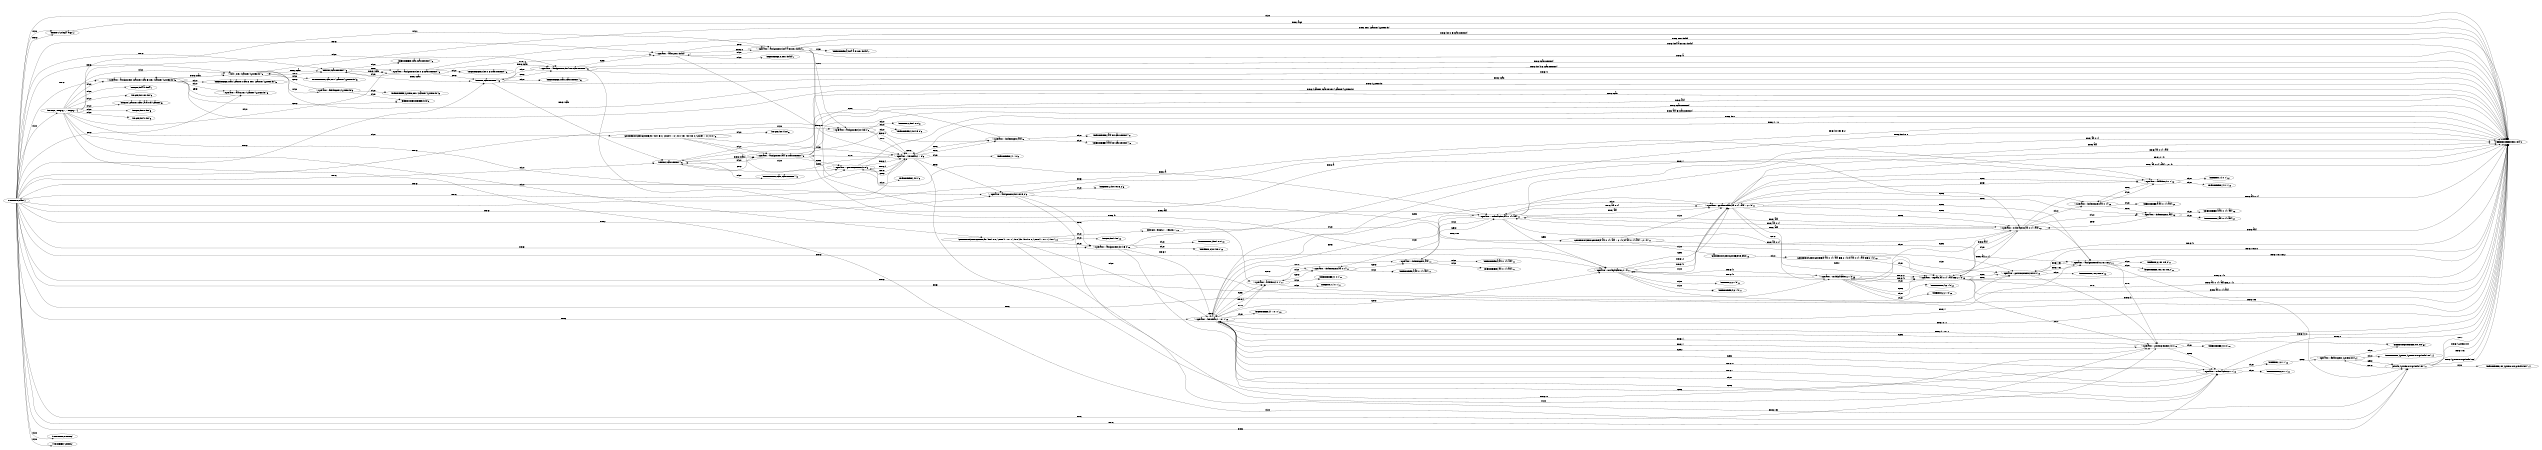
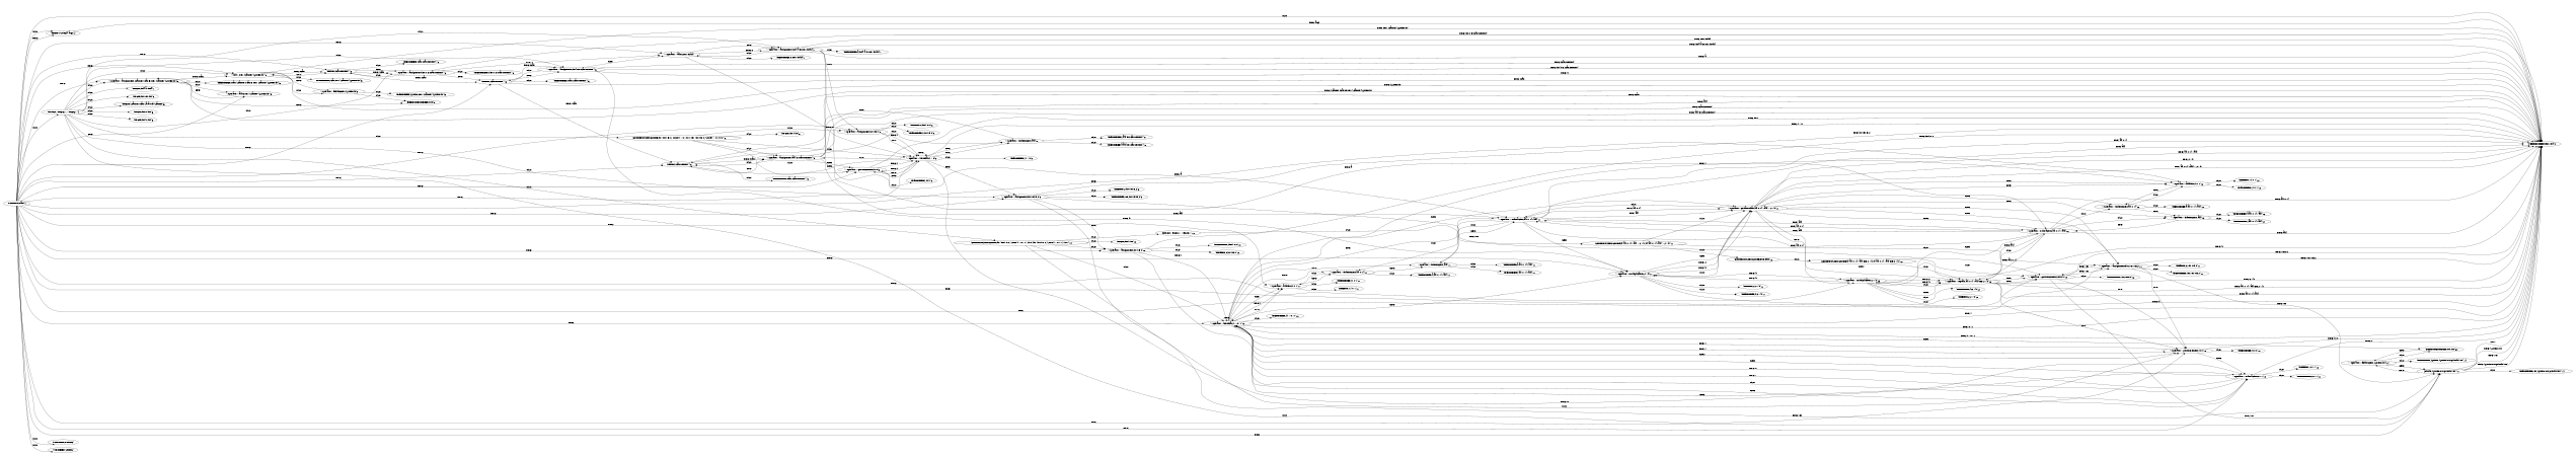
  digraph {
    rankdir=LR
    edge [arrowhead=box]
    n1 [label=<(METHOD,main)<SUB>4</SUB>>]
    n2 [label=<(PARAM,String[] args)<SUB>4</SUB>>]
    n3 [label=<(BLOCK,&lt;empty&gt;,&lt;empty&gt;)<SUB>4</SUB>>]
    n4 [label=<(&lt;operator&gt;.assignment,Scanner scan = new Scanner(System.in))<SUB>5</SUB>>]
    n5 [label=<(&lt;operator&gt;.alloc,new Scanner(System.in))<SUB>5</SUB>>]
    n6 [label=<(&lt;init&gt;,new Scanner(System.in))<SUB>5</SUB>>]
    n7 [label=<(nextInt,scan.nextInt())<SUB>6</SUB>>]
    n8 [label=<(nextInt,scan.nextInt())<SUB>6</SUB>>]
    n9 [label=<(&lt;operator&gt;.alloc,new int[n])>]
    n10 [label=<(&lt;operator&gt;.assignment,int i = 0)<SUB>8</SUB>>]
    n11 [label=<(&lt;operator&gt;.lessThan,i &lt; n)<SUB>8</SUB>>]
    n12 [label=<(&lt;operator&gt;.postIncrement,i++)<SUB>8</SUB>>]
    n13 [label=<(nextInt,scan.nextInt())<SUB>8</SUB>>]
    n14 [label=<(&lt;operator&gt;.assignment,int res = 2)<SUB>9</SUB>>]
    n15 [label=<(&lt;operator&gt;.assignment,int i = 0)<SUB>10</SUB>>]
    n16 [label=<(&lt;operator&gt;.lessThan,i &lt; n - 1)<SUB>10</SUB>>]
    n17 [label=<(&lt;operator&gt;.subtraction,n - 1)<SUB>10</SUB>>]
    n18 [label=<(&lt;operator&gt;.postIncrement,i++)<SUB>10</SUB>>]
    n19 [label=<(&lt;operator&gt;.addition,i + 1)<SUB>11</SUB>>]
    n20 [label=<(&lt;operator&gt;.multiplication,2 * k)<SUB>11</SUB>>]
    n21 [label=<(&lt;operator&gt;.assignmentPlus,res += 2)<SUB>11</SUB>>]
    n22 [label=<(&lt;operator&gt;.addition,i + 1)<SUB>12</SUB>>]
    n23 [label=<(&lt;operator&gt;.multiplication,2 * k)<SUB>12</SUB>>]
    n24 [label=<(&lt;operator&gt;.postIncrement,res++)<SUB>12</SUB>>]
    n25 [label=<(println,System.out.println(res))<SUB>11</SUB>>]
    n26 [label=<(MODIFIER,PUBLIC)>]
    n27 [label=<(MODIFIER,STATIC)>]
    n28 [label=<(METHOD_RETURN,void)<SUB>4</SUB>>]
    n29 [label=<(LOCAL,Scanner scan: java.util.Scanner)<SUB>5</SUB>>]
    n30 [label=<(LOCAL,int n: int)<SUB>6</SUB>>]
    n31 [label=<(LOCAL,int k: int)<SUB>6</SUB>>]
    n32 [label=<(&lt;operator&gt;.assignment,int n = scan.nextInt())<SUB>6</SUB>>]
    n33 [label=<(&lt;operator&gt;.assignment,int k = scan.nextInt())<SUB>6</SUB>>]
    n34 [label=<(LOCAL,int[] a: int[])<SUB>7</SUB>>]
    n35 [label=<(&lt;operator&gt;.assignment,int[] a = new int[n])<SUB>7</SUB>>]
    n36 [label=<(CONTROL_STRUCTURE,for (int i = 0; Some(i &lt; n); i++),for (int i = 0; Some(i &lt; n); i++))<SUB>8</SUB>>]
    n37 [label=<(LOCAL,int res: int)<SUB>9</SUB>>]
    n38 [label=<(CONTROL_STRUCTURE,for (int i = 0; Some(i &lt; n - 1); i++),for (int i = 0; Some(i &lt; n - 1); i++))<SUB>10</SUB>>]
    n39 [label=<(IDENTIFIER,scan,Scanner scan = new Scanner(System.in))<SUB>5</SUB>>]
    n40 [label=<(FIELD_IDENTIFIER,in,in)<SUB>5</SUB>>]
    n41 [label=<(IDENTIFIER,scan,new Scanner(System.in))<SUB>5</SUB>>]
    n42 [label=<(&lt;operator&gt;.fieldAccess,System.in)<SUB>5</SUB>>]
    n43 [label=<(IDENTIFIER,scan,scan.nextInt())<SUB>6</SUB>>]
    n44 [label=<(IDENTIFIER,scan,scan.nextInt())<SUB>6</SUB>>]
    n45 [label=<(IDENTIFIER,n,new int[n])<SUB>7</SUB>>]
    n46 [label=<(IDENTIFIER,i,int i = 0)<SUB>8</SUB>>]
    n47 [label=<(LITERAL,0,int i = 0)<SUB>8</SUB>>]
    n48 [label=<(&lt;operator&gt;.assignment,a[i] = scan.nextInt())<SUB>8</SUB>>]
    n49 [label=<(IDENTIFIER,i,i &lt; n)<SUB>8</SUB>>]
    n50 [label=<(&lt;operator&gt;.indexAccess,a[i])<SUB>8</SUB>>]
    n51 [label=<(IDENTIFIER,i,i++)<SUB>8</SUB>>]
    n52 [label=<(IDENTIFIER,scan,scan.nextInt())<SUB>8</SUB>>]
+   n53 [label=<(IDENTIFIER,res,int res = 2)<SUB>9</SUB>>]
    n54 [label=<(LITERAL,2,int res = 2)<SUB>9</SUB>>]
    n55 [label=<(IDENTIFIER,i,int i = 0)<SUB>10</SUB>>]
    n56 [label=<(LITERAL,0,int i = 0)<SUB>10</SUB>>]
    n57 [label=<(&lt;operator&gt;.subtraction,a[i + 1] - a[i])<SUB>11</SUB>>]
    n58 [label=<(IDENTIFIER,i,i &lt; n - 1)<SUB>10</SUB>>]
    n59 [label=<(&lt;operator&gt;.greaterThan,a[i + 1] - a[i] &gt; 2 * k)<SUB>11</SUB>>]
    n60 [label=<(&lt;operator&gt;.indexAccess,a[i + 1])<SUB>11</SUB>>]
    n61 [label=<(&lt;operator&gt;.indexAccess,a[i])<SUB>11</SUB>>]
    n62 [label=<(FIELD_IDENTIFIER,out,out)<SUB>54</SUB>>]
    n63 [label=<(IDENTIFIER,n,n - 1)<SUB>10</SUB>>]
    n64 [label=<(LITERAL,1,n - 1)<SUB>10</SUB>>]
    n65 [label=<(IDENTIFIER,i,i++)<SUB>10</SUB>>]
    n66 [label=<(IDENTIFIER,i,i + 1)<SUB>11</SUB>>]
    n67 [label=<(LITERAL,1,i + 1)<SUB>11</SUB>>]
    n68 [label=<(LITERAL,2,2 * k)<SUB>11</SUB>>]
    n69 [label=<(IDENTIFIER,k,2 * k)<SUB>11</SUB>>]
    n70 [label=<(IDENTIFIER,res,res += 2)<SUB>11</SUB>>]
    n71 [label=<(LITERAL,2,res += 2)<SUB>11</SUB>>]
    n72 [label=<(&lt;operator&gt;.indexAccess,a[i + 1])<SUB>12</SUB>>]
    n73 [label=<(IDENTIFIER,i,i + 1)<SUB>12</SUB>>]
    n74 [label=<(LITERAL,1,i + 1)<SUB>12</SUB>>]
    n75 [label=<(&lt;operator&gt;.equals,a[i + 1] - a[i] == 2 * k)<SUB>12</SUB>>]
    n76 [label=<(LITERAL,2,2 * k)<SUB>12</SUB>>]
    n77 [label=<(IDENTIFIER,k,2 * k)<SUB>12</SUB>>]
    n78 [label=<(IDENTIFIER,res,res++)<SUB>12</SUB>>]
    n79 [label=<(&lt;operator&gt;.fieldAccess,System.out)<SUB>14</SUB>>]
    n80 [label=<(IDENTIFIER,res,System.out.println(res))<SUB>14</SUB>>]
    n81 [label=<(IDENTIFIER,n,int n = scan.nextInt())<SUB>6</SUB>>]
    n82 [label=<(IDENTIFIER,a,int[] a = new int[n])<SUB>7</SUB>>]
    n83 [label=<(&lt;operator&gt;.subtraction,a[i + 1] - a[i])<SUB>12</SUB>>]
    n84 [label=<(LOCAL,int i: int)<SUB>8</SUB>>]
    n85 [label=<(LOCAL,int i: int)<SUB>10</SUB>>]
    n86 [label=<(BLOCK,&lt;empty&gt;,&lt;empty&gt;)<SUB>10</SUB>>]
    n87 [label=<(IDENTIFIER,System,new Scanner(System.in))<SUB>5</SUB>>]
    n88 [label=<(&lt;operator&gt;.indexAccess,a[i])<SUB>12</SUB>>]
    n89 [label=<(IDENTIFIER,a,a[i] = scan.nextInt())<SUB>8</SUB>>]
    n90 [label=<(IDENTIFIER,i,a[i] = scan.nextInt())<SUB>8</SUB>>]
    n91 [label=<(CONTROL_STRUCTURE,if (a[i + 1] - a[i] &gt; 2 * k),if (a[i + 1] - a[i] &gt; 2 * k))<SUB>11</SUB>>]
    n92 [label=<(IDENTIFIER,a,a[i + 1] - a[i])<SUB>11</SUB>>]
    n93 [label=<(IDENTIFIER,a,a[i + 1] - a[i])<SUB>11</SUB>>]
    n94 [label=<(IDENTIFIER,i,a[i + 1] - a[i])<SUB>11</SUB>>]
    n95 [label=<(CONTROL_STRUCTURE,else,else)<SUB>12</SUB>>]
    n96 [label=<(CONTROL_STRUCTURE,if (a[i + 1] - a[i] == 2 * k),if (a[i + 1] - a[i] == 2 * k))<SUB>12</SUB>>]
    n97 [label=<(IDENTIFIER,a,a[i + 1] - a[i])<SUB>12</SUB>>]
    n98 [label=<(IDENTIFIER,a,a[i + 1] - a[i])<SUB>12</SUB>>]
    n99 [label=<(IDENTIFIER,i,a[i + 1] - a[i])<SUB>12</SUB>>]
    n100 [label=<(IDENTIFIER,System,System.out.println(res))<SUB>14</SUB>>]
    n1 -> n2 [label="AST: "]
    n1 -> n2 [arrowhead=dot label="DDG: "]
    n1 -> n3 [arrowhead=dot label="AST: "]
    n1 -> n4 [label="DDG: "]
    n1 -> n5 [label="CFG: "]
    n1 -> n6 [label="DDG: "]
    n1 -> n7 [arrowhead=dot label="DDG: "]
    n1 -> n8 [label="DDG: "]
    n1 -> n9 [label="DDG: "]
    n1 -> n10 [label="DDG: "]
    n1 -> n11 [label="DDG: "]
    n1 -> n12 [label="DDG: "]
    n1 -> n13 [label="DDG: "]
    n1 -> n14 [label="DDG: "]
    n1 -> n15 [label="DDG: "]
    n1 -> n16 [arrowhead=dot label="DDG: "]
    n1 -> n17 [label="DDG: "]
    n1 -> n18 [arrowhead=dot label="DDG: "]
    n1 -> n19 [label="DDG: "]
    n1 -> n20 [arrowhead=dot label="DDG: "]
    n1 -> n21 [arrowhead=dot label="DDG: "]
    n1 -> n22 [arrowhead=dot label="DDG: "]
    n1 -> n23 [arrowhead=dot label="DDG: "]
    n1 -> n24 [arrowhead=dot label="DDG: "]
    n1 -> n25 [arrowhead=dot label="DDG: "]
    n1 -> n26 [arrowhead=dot label="AST: "]
    n1 -> n27 [arrowhead=dot label="AST: "]
    n1 -> n28 [arrowhead=dot label="AST: "]
    n2 -> n28 [arrowhead=dot label="DDG: args"]
    n3 -> n4 [label="AST: "]
    n3 -> n6 [label="AST: "]
    n3 -> n14 [arrowhead=dot label="AST: "]
    n3 -> n25 [arrowhead=dot label="AST: "]
    n3 -> n29 [arrowhead=dot label="AST: "]
    n3 -> n30 [arrowhead=dot label="AST: "]
    n3 -> n31 [label="AST: "]
    n3 -> n32 [arrowhead=dot label="AST: "]
    n3 -> n33 [label="AST: "]
    n3 -> n34 [arrowhead=dot label="AST: "]
    n3 -> n35 [label="AST: "]
    n3 -> n36 [arrowhead=dot label="AST: "]
    n3 -> n37 [label="AST: "]
    n3 -> n38 [label="AST: "]
    n4 -> n5 [arrowhead=dot label="AST: "]
    n4 -> n6 [label="DDG: scan"]
    n4 -> n28 [label="DDG: Scanner scan = new Scanner(System.in)"]
    n4 -> n39 [arrowhead=dot label="AST: "]
    n4 -> n40 [label="CFG: "]
    n5 -> n4 [label="CFG: "]
    n6 -> n7 [label="CFG: "]
    n6 -> n7 [arrowhead=dot label="DDG: scan"]
    n6 -> n28 [label="DDG: System.in"]
    n6 -> n28 [label="DDG: new Scanner(System.in)"]
    n6 -> n41 [arrowhead=dot label="AST: "]
    n6 -> n42 [arrowhead=dot label="AST: "]
    n7 -> n8 [arrowhead=dot label="DDG: scan"]
    n7 -> n32 [arrowhead=dot label="CFG: "]
    n7 -> n32 [label="DDG: scan"]
    n7 -> n43 [label="AST: "]
    n8 -> n13 [label="DDG: scan"]
    n8 -> n28 [label="DDG: scan"]
    n8 -> n33 [label="CFG: "]
    n8 -> n33 [arrowhead=dot label="DDG: scan"]
    n8 -> n44 [label="AST: "]
    n9 -> n11 [label="DDG: n"]
    n9 -> n35 [label="CFG: "]
    n9 -> n35 [arrowhead=dot label="DDG: n"]
    n9 -> n45 [arrowhead=dot label="AST: "]
    n10 -> n11 [label="CFG: "]
    n10 -> n11 [arrowhead=dot label="DDG: i"]
    n10 -> n46 [label="AST: "]
    n10 -> n47 [label="AST: "]
    n11 -> n11 [label="CDG: "]
    n11 -> n12 [arrowhead=dot label="DDG: i"]
    n11 -> n12 [arrowhead=dot label="CDG: "]
    n11 -> n13 [arrowhead=dot label="CDG: "]
    n11 -> n14 [label="CFG: "]
    n11 -> n17 [arrowhead=dot label="DDG: n"]
    n11 -> n28 [arrowhead=dot label="DDG: i &lt; n"]
    n11 -> n48 [arrowhead=dot label="CDG: "]
    n11 -> n49 [arrowhead=dot label="AST: "]
    n11 -> n50 [label="CFG: "]
    n11 -> n50 [arrowhead=dot label="CDG: "]
    n12 -> n11 [arrowhead=dot label="CFG: "]
    n12 -> n11 [label="DDG: i"]
    n12 -> n28 [arrowhead=dot label="DDG: i++"]
    n12 -> n51 [arrowhead=dot label="AST: "]
    n13 -> n28 [arrowhead=dot label="DDG: scan"]
    n13 -> n48 [label="CFG: "]
    n13 -> n48 [label="DDG: scan"]
    n13 -> n52 [arrowhead=dot label="AST: "]
    n14 -> n15 [label="CFG: "]
    n14 -> n24 [arrowhead=dot label="DDG: res"]
    n14 -> n25 [arrowhead=dot label="DDG: res"]
    n14 -> n28 [arrowhead=dot label="DDG: int res = 2"]
+   n14 -> n53 [label="AST: "]
    n14 -> n54 [label="AST: "]
    n15 -> n16 [arrowhead=dot label="DDG: i"]
    n15 -> n17 [arrowhead=dot label="CFG: "]
    n15 -> n28 [arrowhead=dot label="DDG: int i = 0"]
    n15 -> n55 [arrowhead=dot label="AST: "]
    n15 -> n56 [label="AST: "]
    n16 -> n16 [label="CDG: "]
    n16 -> n17 [arrowhead=dot label="AST: "]
    n16 -> n17 [label="CDG: "]
    n16 -> n18 [arrowhead=dot label="DDG: i"]
    n16 -> n18 [arrowhead=dot label="CDG: "]
    n16 -> n19 [label="CFG: "]
    n16 -> n19 [label="DDG: i"]
    n16 -> n19 [arrowhead=dot label="CDG: "]
    n16 -> n20 [label="CDG: "]
    n16 -> n22 [label="DDG: i"]
    n16 -> n28 [label="DDG: i"]
    n16 -> n28 [arrowhead=dot label="DDG: n - 1"]
    n16 -> n28 [arrowhead=dot label="DDG: i &lt; n - 1"]
    n16 -> n57 [arrowhead=dot label="CDG: "]
    n16 -> n58 [arrowhead=dot label="AST: "]
    n16 -> n59 [arrowhead=dot label="CDG: "]
    n16 -> n60 [arrowhead=dot label="CDG: "]
    n16 -> n61 [arrowhead=dot label="CDG: "]
    n16 -> n62 [label="CFG: "]
    n17 -> n16 [label="CFG: "]
    n17 -> n16 [label="DDG: n"]
    n17 -> n16 [label="DDG: 1"]
    n17 -> n28 [arrowhead=dot label="DDG: n"]
    n17 -> n63 [label="AST: "]
    n17 -> n64 [label="AST: "]
    n18 -> n16 [arrowhead=dot label="DDG: i"]
    n18 -> n17 [label="CFG: "]
    n18 -> n28 [arrowhead=dot label="DDG: i++"]
    n18 -> n65 [label="AST: "]
    n19 -> n60 [label="CFG: "]
    n19 -> n66 [label="AST: "]
    n19 -> n67 [arrowhead=dot label="AST: "]
    n20 -> n23 [arrowhead=dot label="DDG: k"]
    n20 -> n28 [arrowhead=dot label="DDG: k"]
    n20 -> n59 [arrowhead=dot label="CFG: "]
    n20 -> n59 [label="DDG: 2"]
    n20 -> n59 [label="DDG: k"]
    n20 -> n68 [arrowhead=dot label="AST: "]
    n20 -> n69 [label="AST: "]
    n21 -> n18 [arrowhead=dot label="CFG: "]
    n21 -> n24 [label="DDG: res"]
    n21 -> n25 [label="DDG: res"]
    n21 -> n28 [arrowhead=dot label="DDG: res += 2"]
    n21 -> n70 [arrowhead=dot label="AST: "]
    n21 -> n71 [arrowhead=dot label="AST: "]
    n22 -> n72 [label="CFG: "]
    n22 -> n73 [arrowhead=dot label="AST: "]
    n22 -> n74 [label="AST: "]
    n23 -> n20 [label="DDG: k"]
    n23 -> n28 [arrowhead=dot label="DDG: k"]
    n23 -> n75 [label="CFG: "]
    n23 -> n75 [label="DDG: 2"]
    n23 -> n75 [label="DDG: k"]
    n23 -> n76 [arrowhead=dot label="AST: "]
    n23 -> n77 [label="AST: "]
    n24 -> n18 [label="CFG: "]
    n24 -> n21 [label="DDG: res"]
+   n24 -> n25 [arrowhead=dot label="DDG: res"]
    n24 -> n28 [arrowhead=dot label="DDG: res++"]
    n24 -> n78 [arrowhead=dot label="AST: "]
    n25 -> n28 [arrowhead=dot label="CFG: "]
    n25 -> n28 [label="DDG: System.out"]
    n25 -> n28 [arrowhead=dot label="DDG: res"]
    n25 -> n28 [label="DDG: System.out.println(res)"]
    n25 -> n79 [arrowhead=dot label="CDG: "]
    n25 -> n80 [arrowhead=dot label="AST: "]
    n32 -> n7 [arrowhead=dot label="AST: "]
    n32 -> n8 [arrowhead=dot label="CFG: "]
    n32 -> n9 [label="DDG: n"]
    n32 -> n28 [label="DDG: int n = scan.nextInt()"]
    n32 -> n81 [label="AST: "]
    n33 -> n8 [arrowhead=dot label="AST: "]
    n33 -> n9 [arrowhead=dot label="CFG: "]
    n33 -> n20 [label="DDG: k"]
    n33 -> n28 [arrowhead=dot label="DDG: k"]
    n33 -> n28 [arrowhead=dot label="DDG: scan.nextInt()"]
    n33 -> n28 [arrowhead=dot label="DDG: int k = scan.nextInt()"]
    n35 -> n9 [arrowhead=dot label="AST: "]
    n35 -> n10 [arrowhead=dot label="CFG: "]
    n35 -> n28 [arrowhead=dot label="DDG: a"]
    n35 -> n28 [label="DDG: new int[n]"]
    n35 -> n28 [arrowhead=dot label="DDG: int[] a = new int[n]"]
    n35 -> n57 [arrowhead=dot label="DDG: a"]
    n35 -> n82 [label="AST: "]
    n35 -> n83 [arrowhead=dot label="DDG: a"]
    n36 -> n10 [label="AST: "]
    n36 -> n11 [label="AST: "]
    n36 -> n12 [label="AST: "]
    n36 -> n48 [label="AST: "]
    n36 -> n84 [label="AST: "]
    n38 -> n15 [label="AST: "]
    n38 -> n16 [arrowhead=dot label="AST: "]
    n38 -> n18 [label="AST: "]
    n38 -> n85 [arrowhead=dot label="AST: "]
    n38 -> n86 [arrowhead=dot label="AST: "]
    n42 -> n6 [label="CFG: "]
    n42 -> n40 [label="AST: "]
    n42 -> n87 [label="AST: "]
    n48 -> n12 [label="CFG: "]
    n48 -> n13 [label="AST: "]
    n48 -> n28 [arrowhead=dot label="DDG: a[i]"]
    n48 -> n28 [label="DDG: scan.nextInt()"]
    n48 -> n28 [label="DDG: a[i] = scan.nextInt()"]
    n48 -> n50 [arrowhead=dot label="AST: "]
    n48 -> n57 [arrowhead=dot label="DDG: a[i]"]
    n50 -> n13 [arrowhead=dot label="CFG: "]
    n50 -> n89 [arrowhead=dot label="AST: "]
    n50 -> n90 [label="AST: "]
    n57 -> n20 [label="CFG: "]
    n57 -> n28 [arrowhead=dot label="DDG: a[i + 1]"]
    n57 -> n28 [arrowhead=dot label="DDG: a[i]"]
    n57 -> n59 [label="DDG: a[i + 1]"]
    n57 -> n59 [label="DDG: a[i]"]
    n57 -> n60 [arrowhead=dot label="AST: "]
    n57 -> n61 [arrowhead=dot label="AST: "]
    n57 -> n83 [arrowhead=dot label="DDG: a[i + 1]"]
    n57 -> n83 [arrowhead=dot label="DDG: a[i]"]
    n59 -> n20 [label="AST: "]
    n59 -> n21 [arrowhead=dot label="CFG: "]
    n59 -> n21 [arrowhead=dot label="CDG: "]
    n59 -> n22 [arrowhead=dot label="CFG: "]
    n59 -> n22 [label="CDG: "]
    n59 -> n23 [arrowhead=dot label="CDG: "]
    n59 -> n28 [label="DDG: a[i + 1] - a[i]"]
    n59 -> n28 [arrowhead=dot label="DDG: 2 * k"]
    n59 -> n28 [arrowhead=dot label="DDG: a[i + 1] - a[i] &gt; 2 * k"]
    n59 -> n57 [label="AST: "]
    n59 -> n72 [arrowhead=dot label="CDG: "]
    n59 -> n75 [label="CDG: "]
    n59 -> n83 [arrowhead=dot label="CDG: "]
    n59 -> n88 [label="CDG: "]
    n60 -> n19 [arrowhead=dot label="AST: "]
    n60 -> n61 [label="CFG: "]
    n60 -> n92 [label="AST: "]
    n61 -> n57 [label="CFG: "]
    n61 -> n93 [arrowhead=dot label="AST: "]
    n61 -> n94 [label="AST: "]
-   n64 -> n79 [arrowhead=dot label="CFG: "]
+   n62 -> n79 [arrowhead=dot label="CFG: "]
    n72 -> n22 [label="AST: "]
    n72 -> n88 [label="CFG: "]
    n72 -> n97 [label="AST: "]
    n75 -> n18 [arrowhead=dot label="CFG: "]
    n75 -> n23 [arrowhead=dot label="AST: "]
    n75 -> n24 [arrowhead=dot label="CFG: "]
    n75 -> n24 [arrowhead=dot label="CDG: "]
    n75 -> n28 [label="DDG: a[i + 1] - a[i]"]
    n75 -> n28 [arrowhead=dot label="DDG: 2 * k"]
    n75 -> n28 [label="DDG: a[i + 1] - a[i] == 2 * k"]
    n75 -> n83 [arrowhead=dot label="AST: "]
    n79 -> n25 [label="CFG: "]
    n79 -> n62 [arrowhead=dot label="AST: "]
    n79 -> n100 [label="AST: "]
    n83 -> n23 [arrowhead=dot label="CFG: "]
    n83 -> n28 [label="DDG: a[i + 1]"]
    n83 -> n28 [arrowhead=dot label="DDG: a[i]"]
    n83 -> n57 [label="DDG: a[i + 1]"]
    n83 -> n57 [label="DDG: a[i]"]
    n83 -> n72 [label="AST: "]
    n83 -> n75 [arrowhead=dot label="DDG: a[i + 1]"]
    n83 -> n75 [arrowhead=dot label="DDG: a[i]"]
    n83 -> n88 [label="AST: "]
    n86 -> n91 [label="AST: "]
    n88 -> n83 [label="CFG: "]
    n88 -> n98 [arrowhead=dot label="AST: "]
    n88 -> n99 [label="AST: "]
    n91 -> n21 [label="AST: "]
    n91 -> n59 [label="AST: "]
    n91 -> n95 [label="AST: "]
    n95 -> n96 [label="AST: "]
    n96 -> n24 [label="AST: "]
    n96 -> n75 [label="AST: "]
  }
